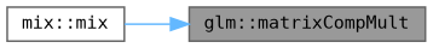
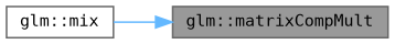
  digraph {
    rankdir=RL
    node [fontname=Terminal fontsize=10 shape=box style=filled]
    n1 [color=gray40 fillcolor=grey60 fontcolor=black height=0.2 label="glm::matrixCompMult" width=0.4]
-   n2 [color=grey40 fillcolor=white height=0.2 label="mix::mix" width=0.4]
+   n2 [color=grey40 fillcolor=white height=0.2 label="glm::mix" width=0.4]
    n1 -> n2 [color=steelblue1 dir=back fontname=Terminal fontsize=10 labelfontname=Helvetica labelfontsize=10 style=solid]
  }
